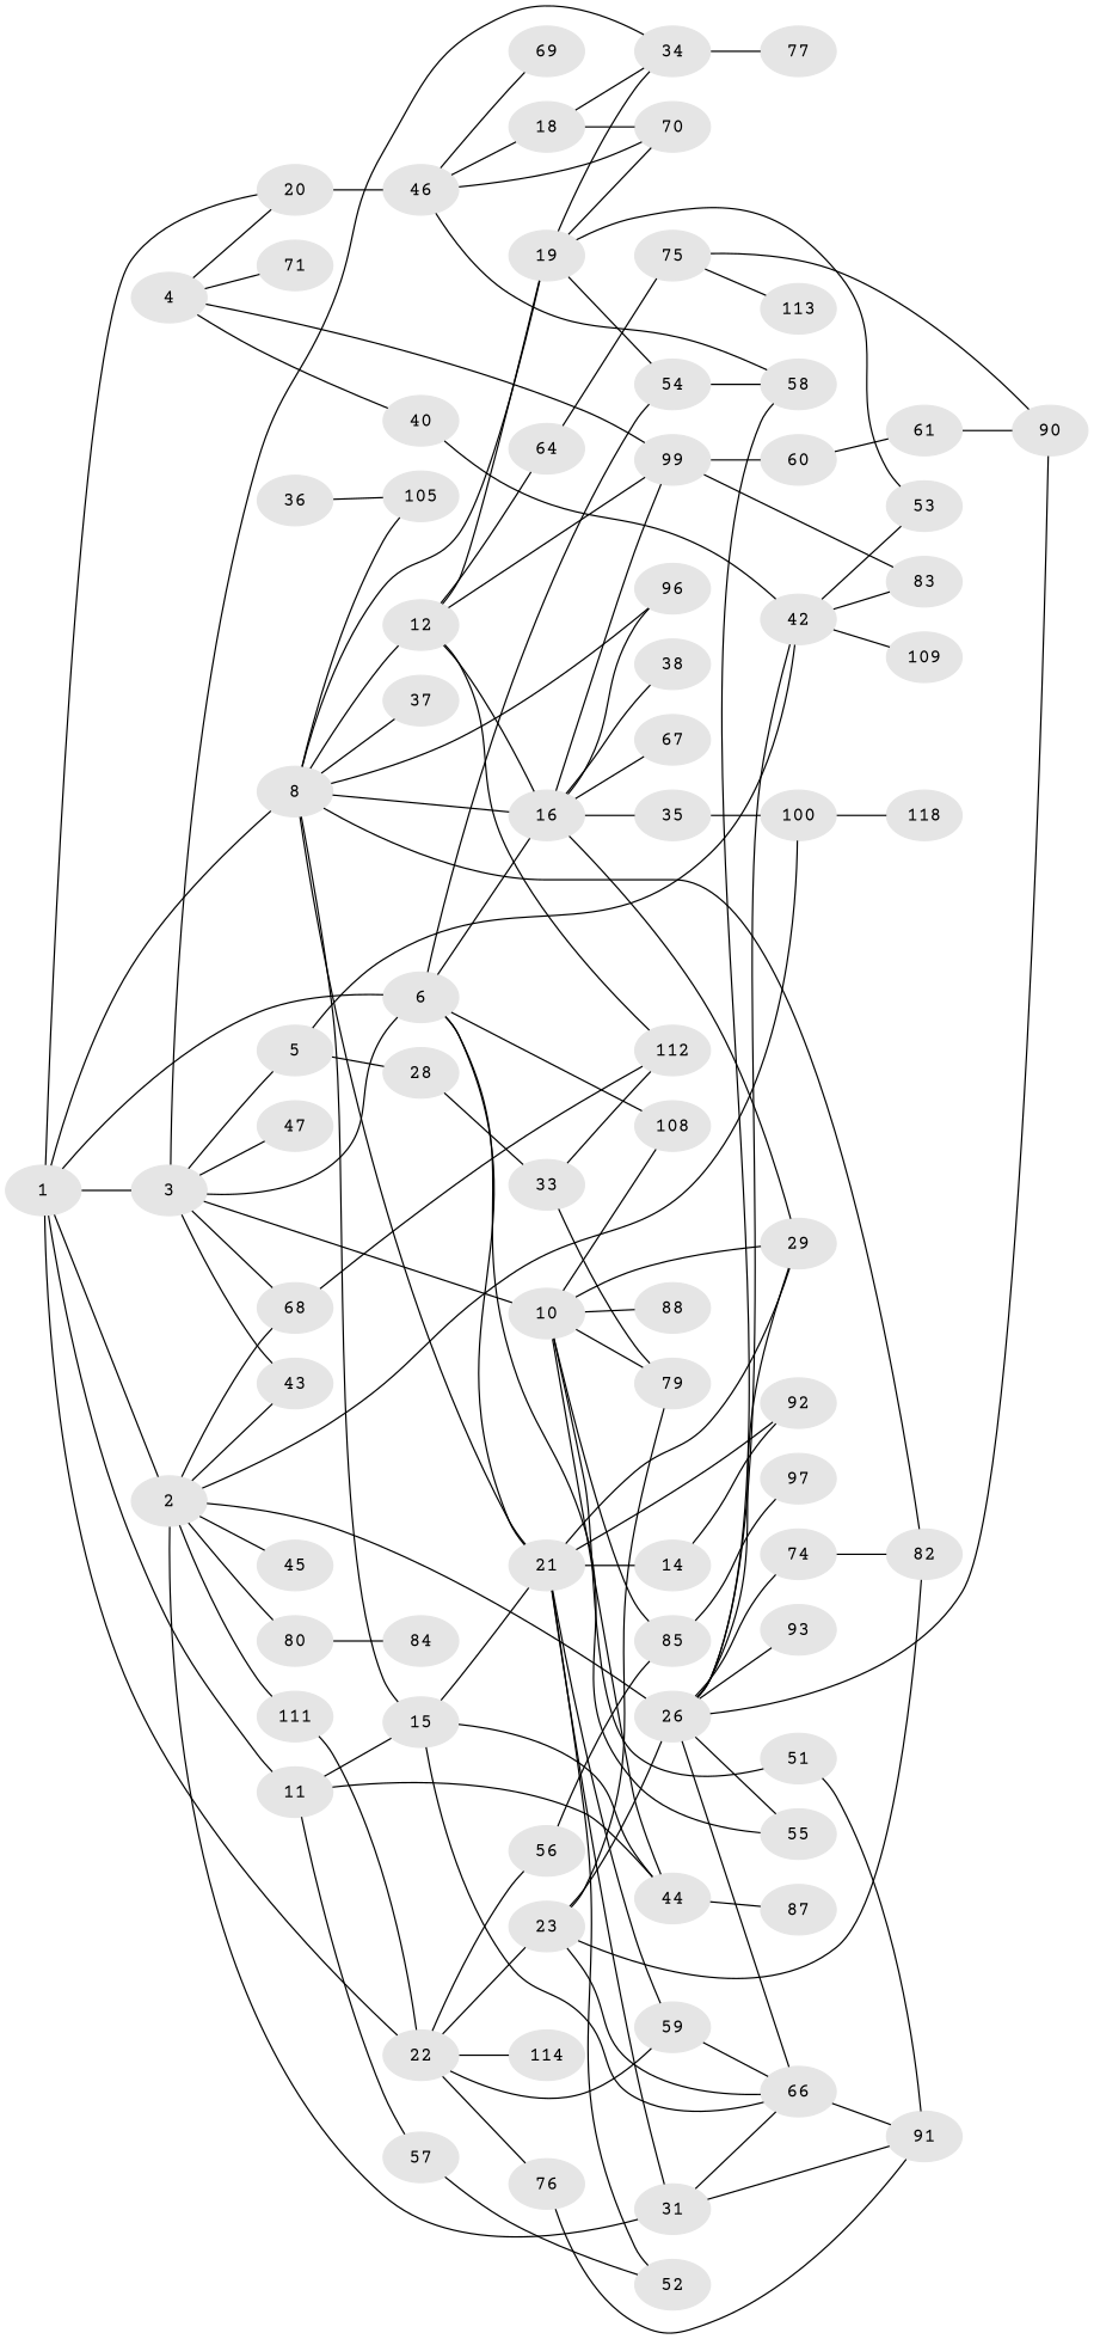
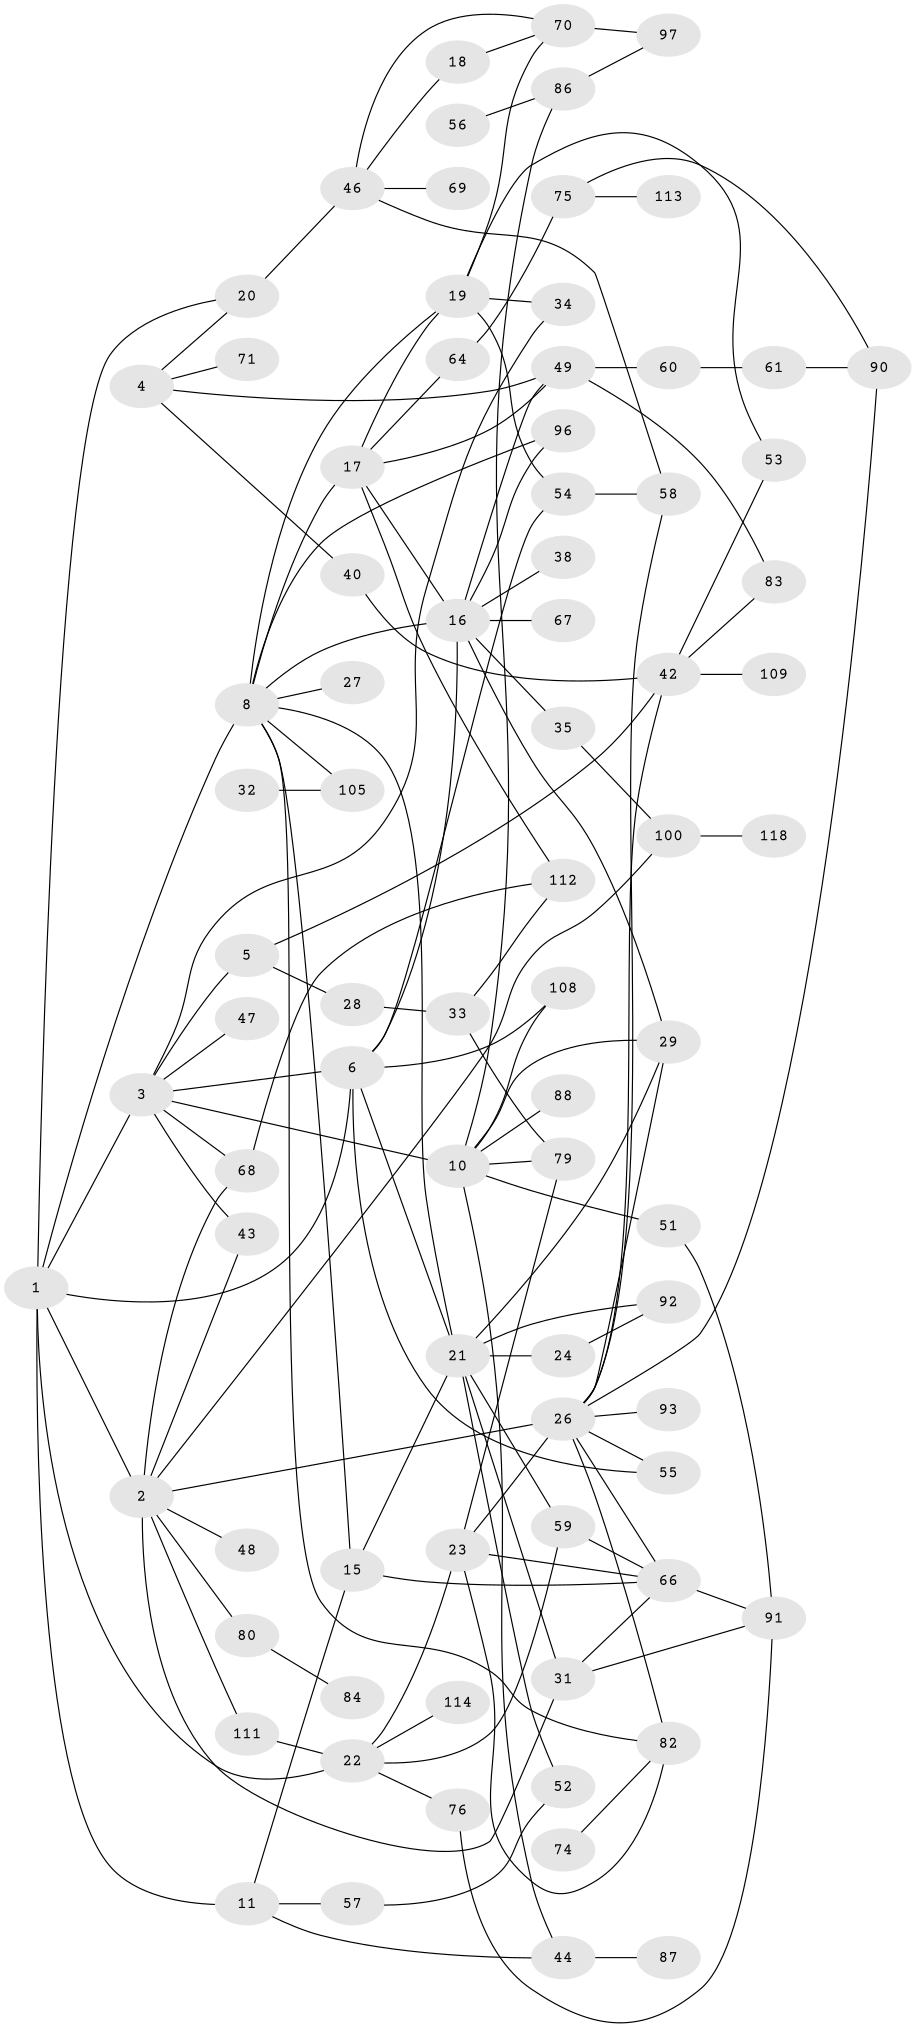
  graph {
    fontname="Courier Prime"
    rankdir=LR
    node [color=gray90 fontname="Courier Prime" style=filled]
    edge [fontname="Courier Prime"]
    1 [super="+7"]
    2 [super="+78"]
    3 [super="+9"]
    6 [super="+84"]
    8 [super="+94"]
    11 [super="+14"]
    22 [super="+52"]
    20
    26 [super="+37"]
    n10 [label=31 super="+55"]
    43
-   48 [super="+89" label=45]
+   48 [super="+89"]
    68
    80 [super="+107"]
    100
    111
    5
    10 [super="+30"]
    34 [super="+65"]
    47
    4 [super="+13"]
    40
-   49 [super="+50" label=99]
+   49 [super="+50"]
    71
    16 [super="+25"]
    21
    n27 [label=55]
    54
    108
-   12 [super="+31"]
+   12 [super="+31" label=17]
    15 [super="+17"]
    19 [super="+39"]
-   27 [label=37]
+   27
    82 [super="+116"]
    96
    105
    44 [super="+99"]
    57 [super="+101"]
    59
    23 [super="+62"]
    56
    76
    114
    42 [super="+63"]
    29 [super="+32"]
    66 [super="+103"]
    58 [super="+115"]
    74
    90
    93 [super="+110"]
    91 [super="+98"]
    112 [super="+117"]
    n53 [label=84]
    118
    28
    51 [super="+95"]
    79 [super="+102"]
-   85
+   85 [label=86]
    88
-   77
    46
    83
    60
    33 [super="+86"]
    53
    109
    35
    38
    67
    18
    70 [super="+73"]
-   24 [label=14]
+   24
    n73 [label=52]
    92
    64
    87
    97
    75 [super="+106"]
    69
-   36
+   36 [label=32]
    61 [super="+104"]
    113
    1 -- 2
    1 -- 3
    1 -- 6
    1 -- 8
    1 -- 11
    1 -- 22
    1 -- 20
    2 -- 26
    2 -- n10
    2 -- 43
    2 -- 48
    2 -- 68
    2 -- 80
    2 -- 100
    2 -- 111
    3 -- 6
    3 -- 43
    3 -- 68
    3 -- 5
    3 -- 10
    3 -- 34
    3 -- 47
    6 -- 16
    6 -- 21
    6 -- n27
    6 -- 54
    6 -- 108
    8 -- 16
    8 -- 21
    8 -- 12
    8 -- 15
    8 -- 19
    8 -- 27
    8 -- 82
    8 -- 96
    8 -- 105
    11 -- 15
    11 -- 44
    11 -- 57
    22 -- 59
    22 -- 23
-   22 -- 56
    22 -- 76
    22 -- 114
    20 -- 46
    26 -- n27
    26 -- 42
    26 -- 29
    26 -- 66
    26 -- 58
-   26 -- 74
+   26 -- 82
    26 -- 90
    26 -- 93
    n10 -- 66
    n10 -- 91
    68 -- 112
    80 -- n53
    100 -- 118
    111 -- 22
    5 -- 42
    5 -- 28
    10 -- 108
    10 -- 44
    10 -- 29 [weight=2]
    10 -- 51
    10 -- 79
    10 -- 85
    10 -- 88
-   34 -- 77
    4 -- 20
    4 -- 40
    4 -- 49
    4 -- 71
    40 -- 42
    49 -- 83
    49 -- 60
    16 -- 49
    16 -- 96
    16 -- 29
    16 -- 35
    16 -- 38
    16 -- 67
    21 -- n10
    21 -- 59
    21 -- 29
    21 -- 24
    21 -- n73
    21 -- 92
    54 -- 58
    12 -- 49
    12 -- 16
    12 -- 19
    12 -- 112
    12 -- 64
    15 -- 21
-   15 -- 44
    15 -- 66
    19 -- 34
    19 -- 54
    19 -- 53
    19 -- 70
    44 -- 87
    57 -- n73
    59 -- 66
    23 -- 26
    23 -- 82
    23 -- 66 [weight=2]
    23 -- 79
    56 -- 85
    76 -- 91
    42 -- 83
    42 -- 53
    42 -- 109
    66 -- 91
    74 -- 82
    28 -- 33 [weight=2]
    51 -- 91
    85 -- 97
    46 -- 58
    46 -- 18
    46 -- 70
    46 -- 69
    60 -- 61
    33 -- 112
    33 -- 79
    35 -- 100
-   18 -- 34
    18 -- 70
+   70 -- 97
    24 -- 92
    64 -- 75
    75 -- 90
    75 -- 113
    36 -- 105
    61 -- 90
  }
